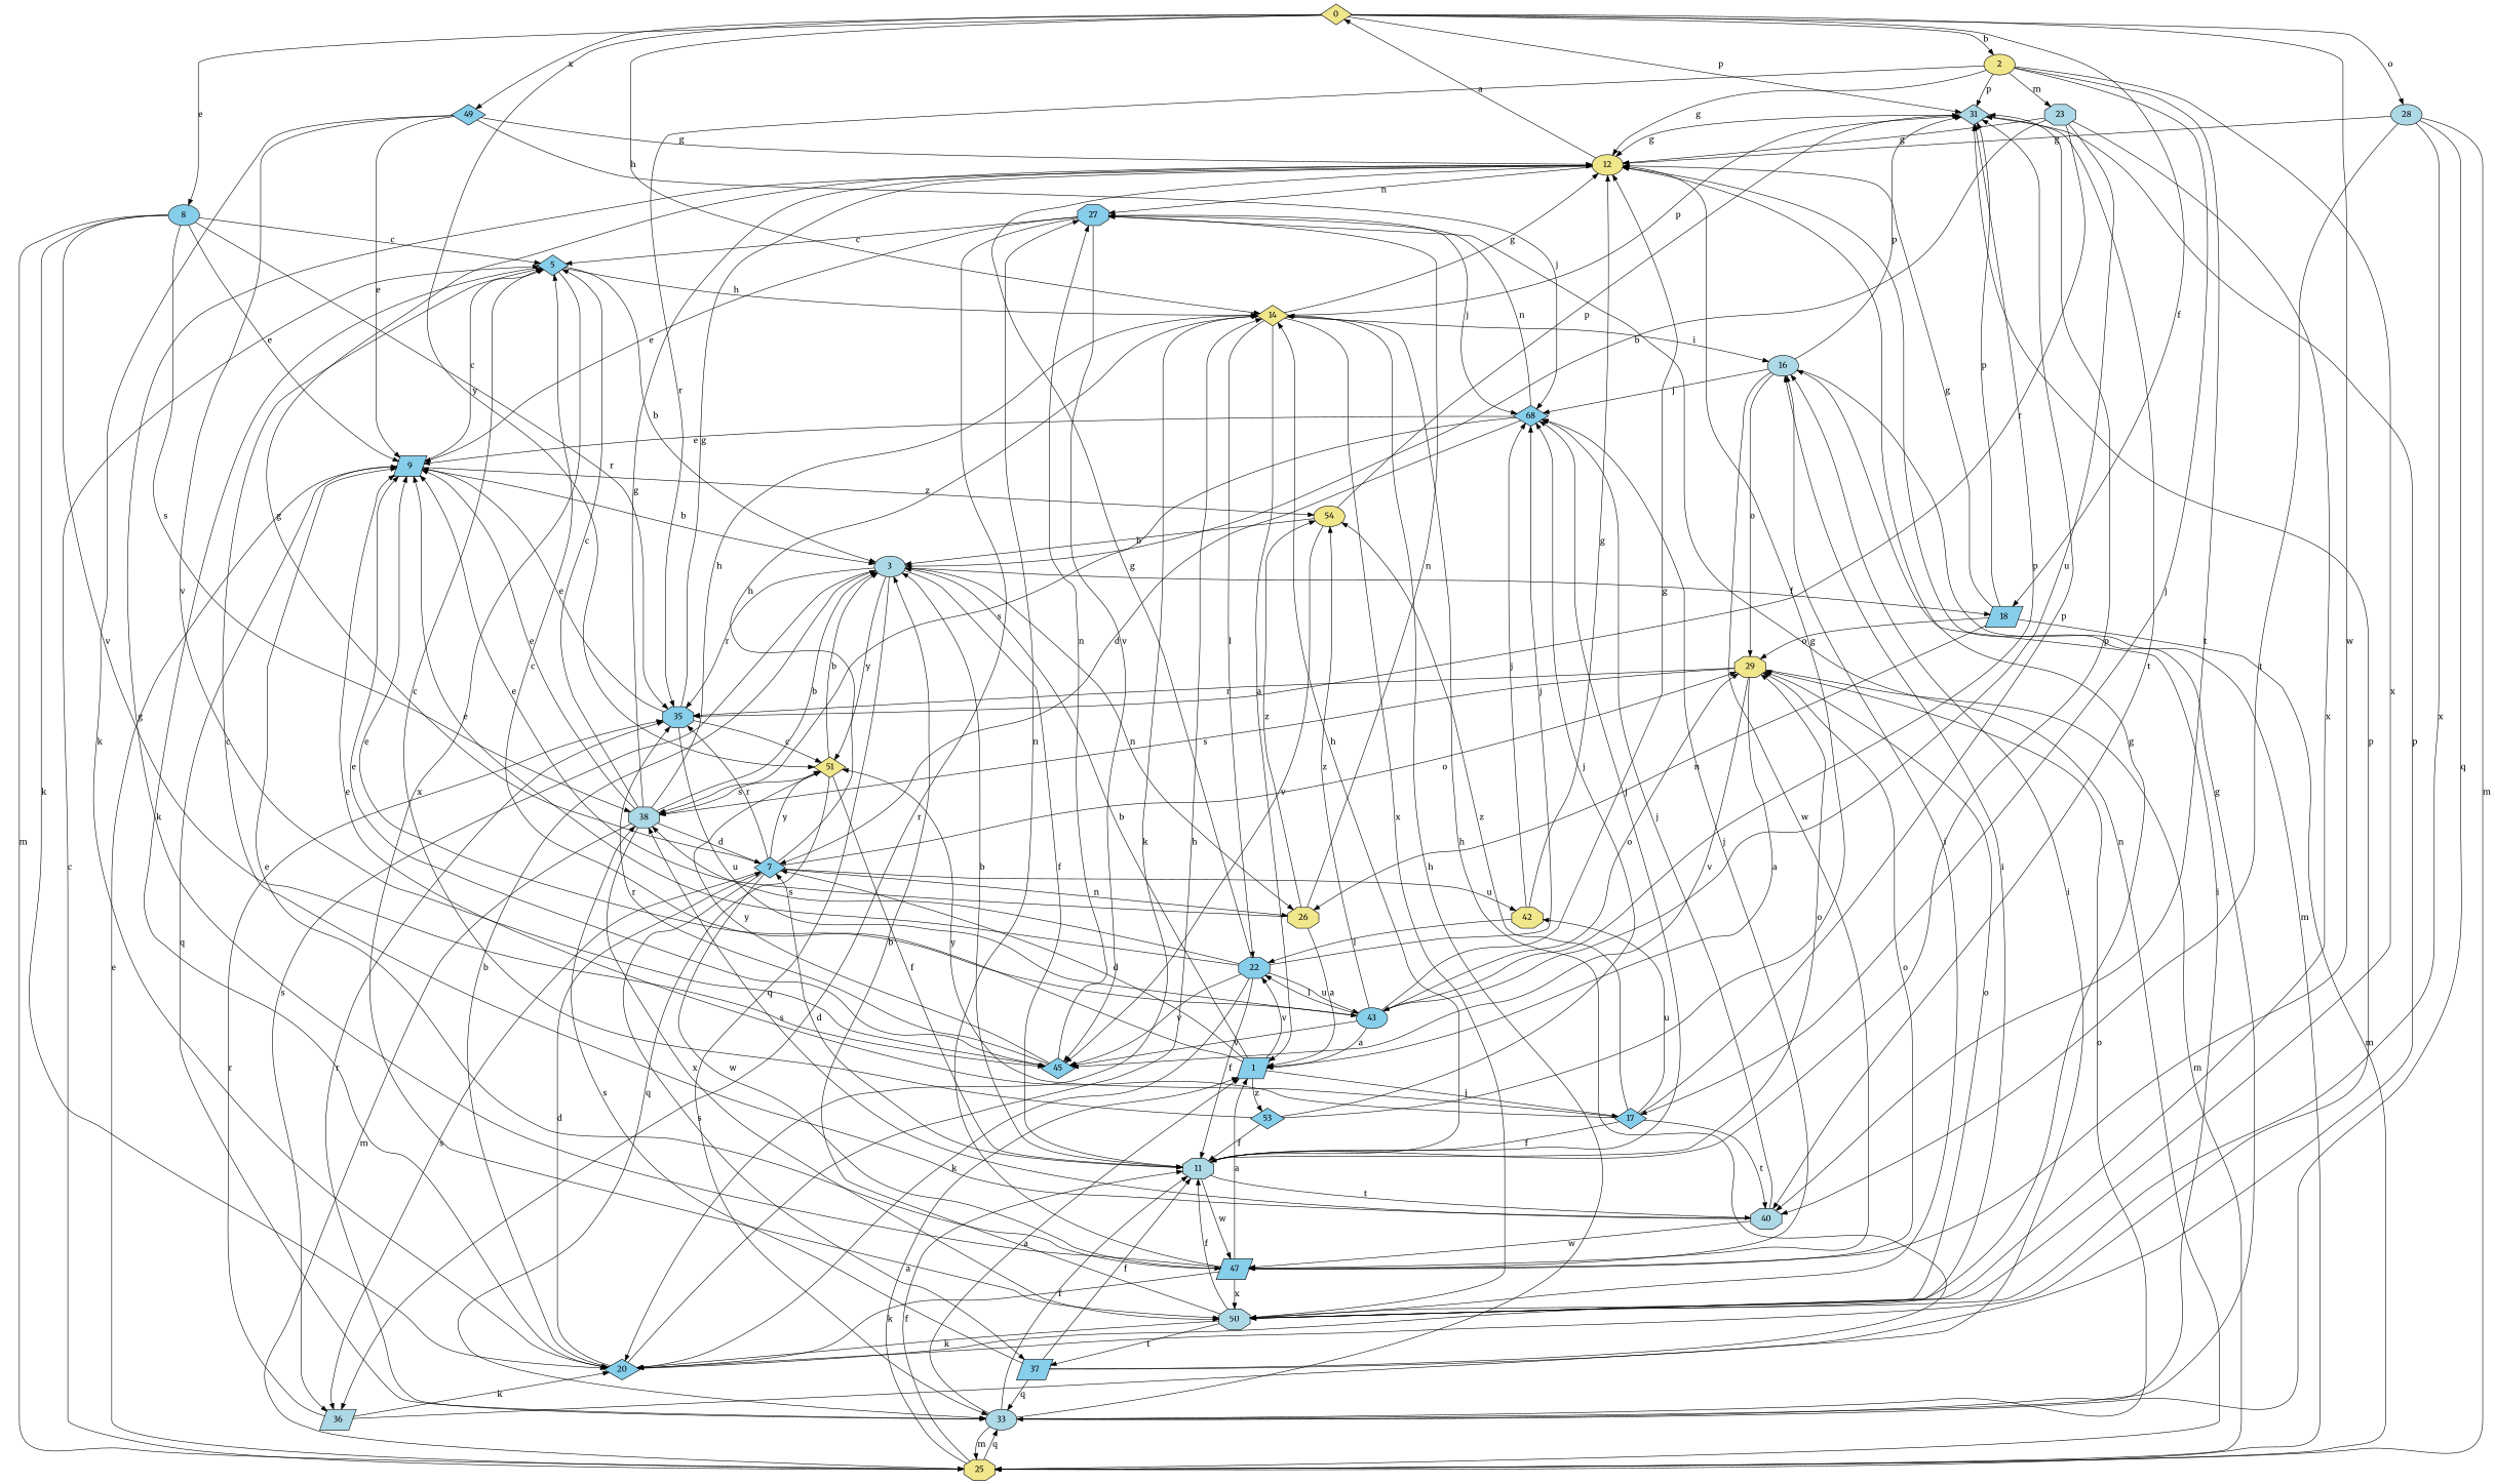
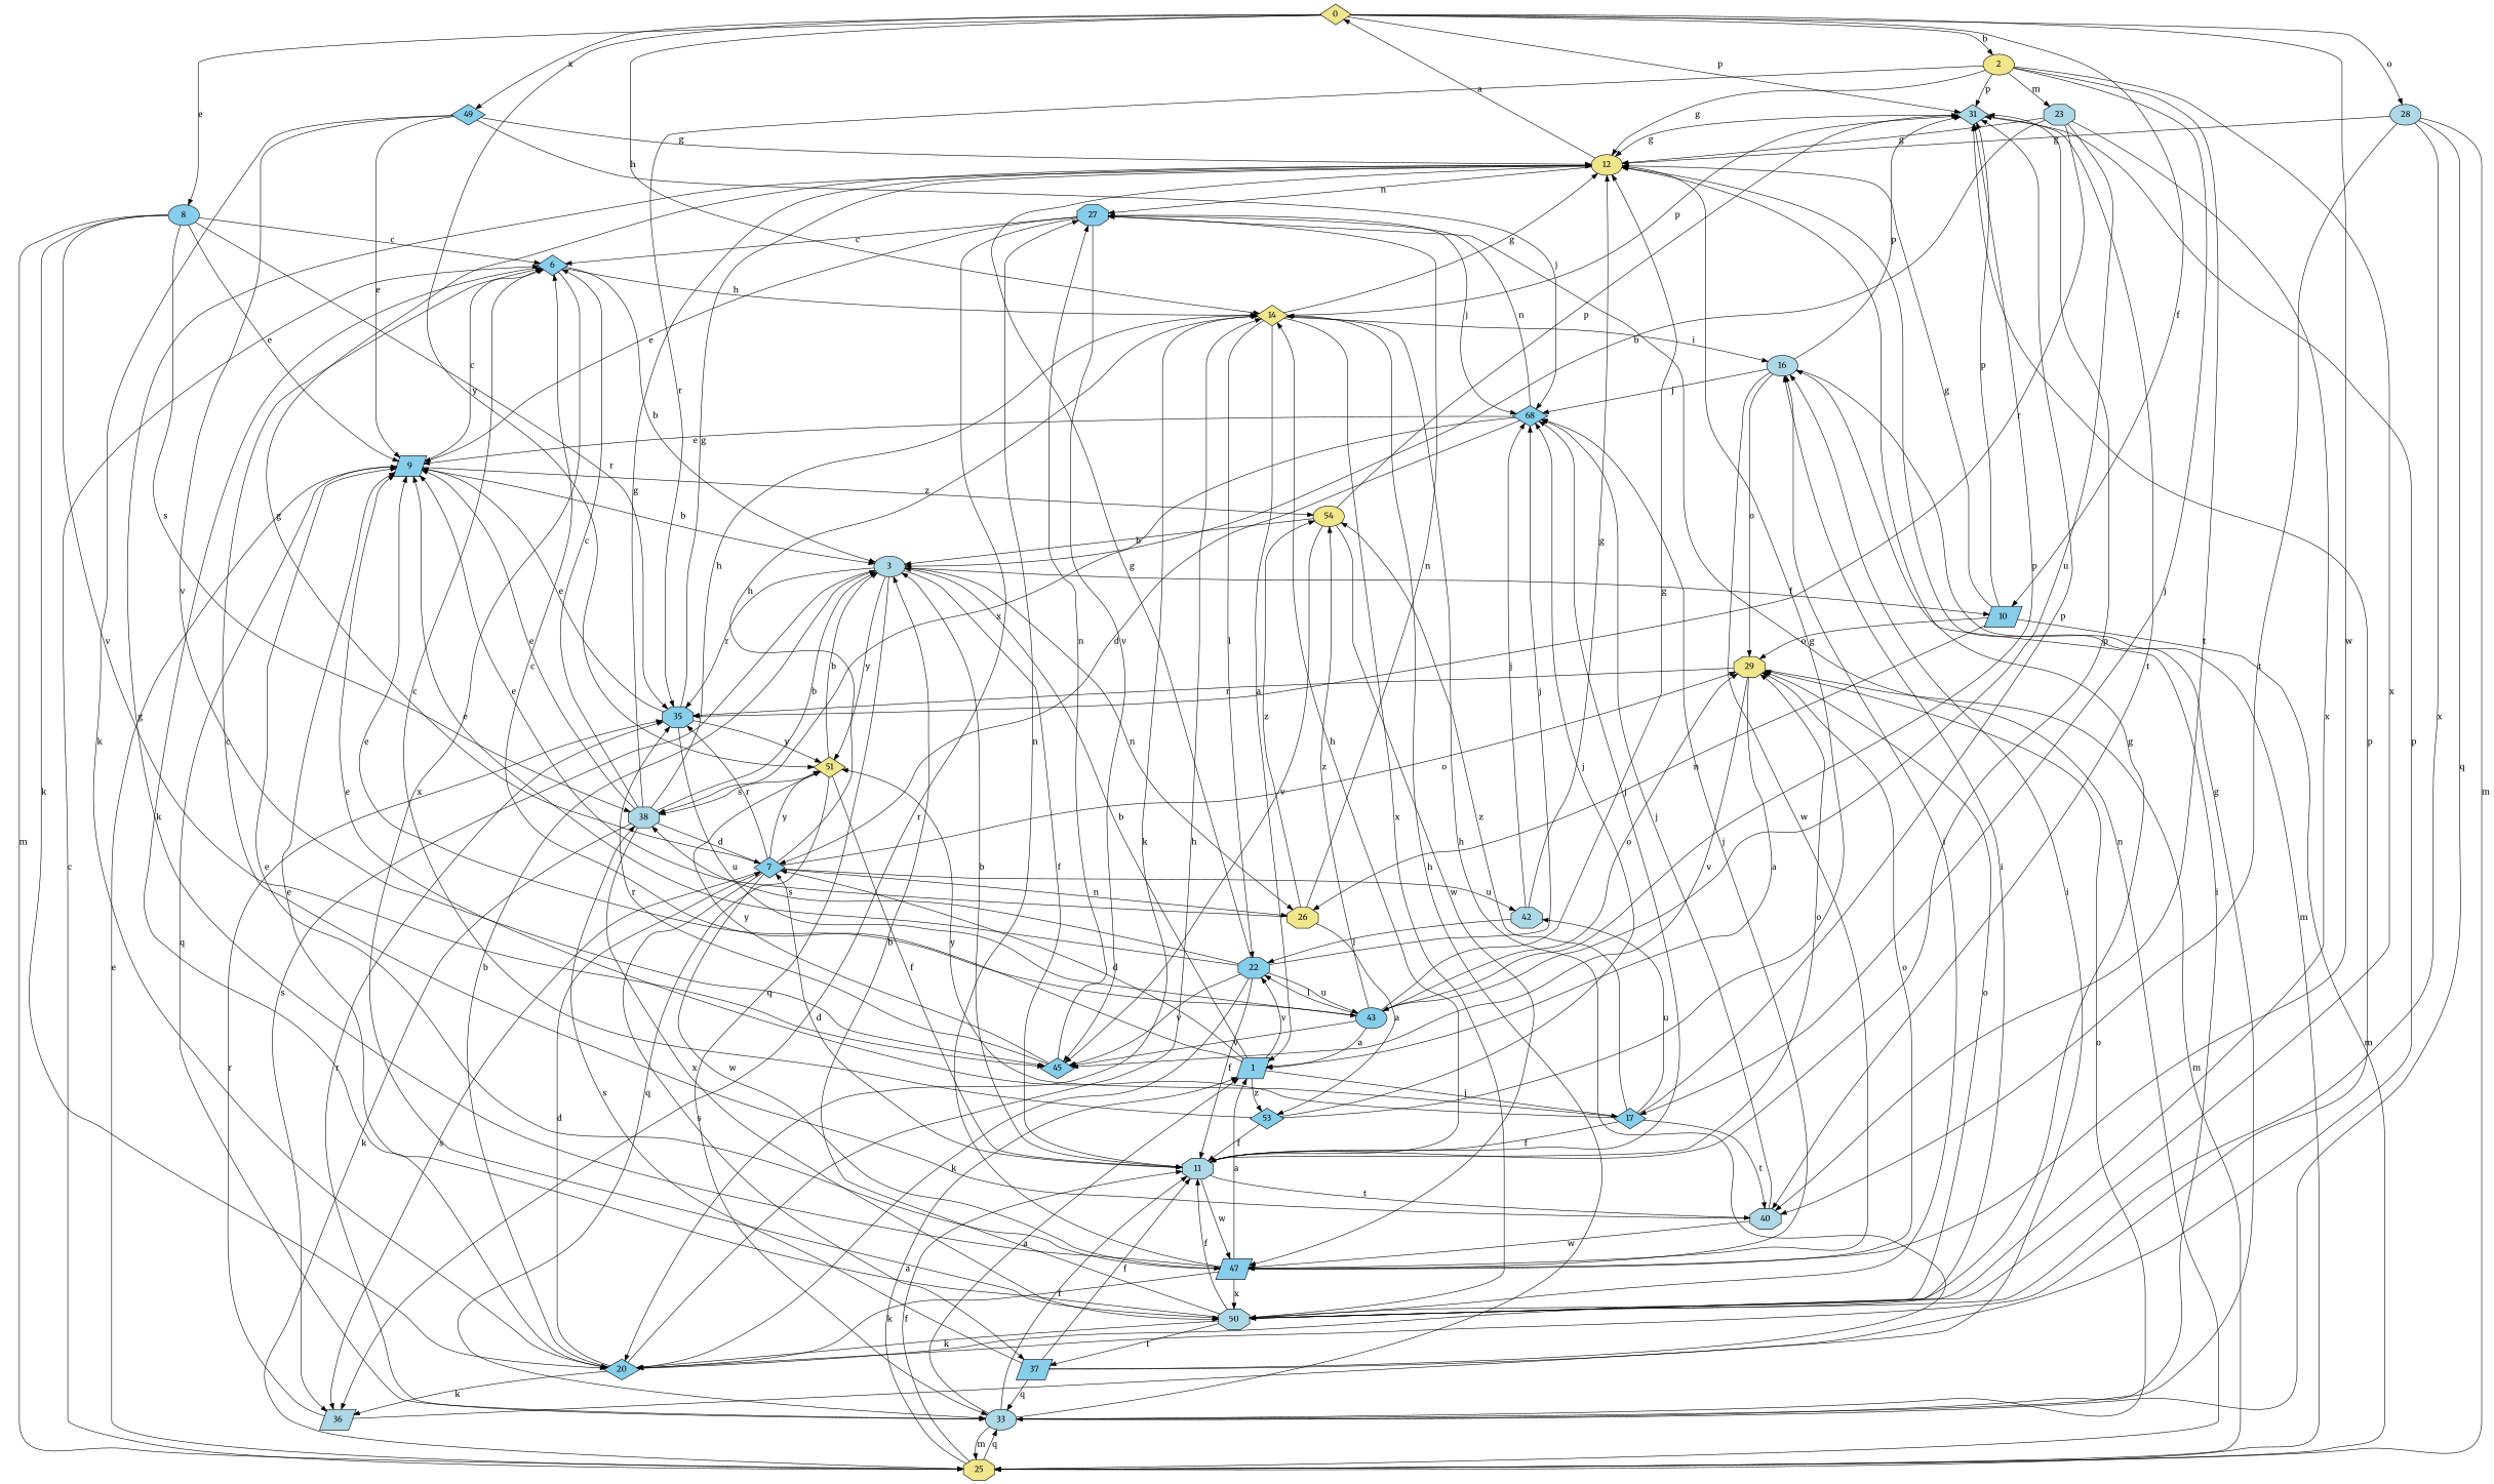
  strict digraph {
    fontname=Merriweather
    node [fillcolor=skyblue fontname=Merriweather shape=diamond style=filled]
    edge [fontname=Merriweather]
    0 [fillcolor=khaki]
    2 [fillcolor=khaki shape=ellipse]
    8 [shape=ellipse]
-   10 [shape=parallelogram label=18]
+   10 [shape=parallelogram]
    14 [fillcolor=khaki]
    28 [fillcolor=lightblue shape=ellipse]
    31 [fillcolor=lightblue]
    47 [shape=parallelogram]
    49
    51 [fillcolor=khaki]
    12 [fillcolor=khaki shape=ellipse]
    17
    23 [fillcolor=lightblue shape=octagon]
    35 [shape=octagon]
    40 [fillcolor=lightblue shape=octagon]
    50 [fillcolor=lightblue shape=octagon]
-   5
+   5 [label=6]
    20
    9 [shape=parallelogram]
    25 [fillcolor=khaki shape=octagon]
    38 [fillcolor=lightblue shape=octagon]
    45
    26 [fillcolor=khaki shape=octagon]
    29 [fillcolor=khaki shape=octagon]
    27 [shape=octagon]
    1 [shape=parallelogram]
    22 [shape=octagon]
    16 [fillcolor=lightblue shape=ellipse]
    33 [fillcolor=lightblue shape=ellipse]
    n30 [label=68]
    3 [fillcolor=lightblue shape=ellipse]
    11 [fillcolor=lightblue shape=octagon]
    7
    53
    36 [fillcolor=lightblue shape=parallelogram]
    37 [shape=parallelogram]
-   42 [fillcolor=khaki shape=octagon]
+   42 [fillcolor=lightblue shape=octagon]
    54 [fillcolor=khaki shape=ellipse]
    43 [shape=ellipse]
    0 -> 2 [label=b]
    0 -> 8 [label=e]
    0 -> 10 [label=f]
    0 -> 14 [label=h]
    0 -> 28 [label=o]
    0 -> 31 [label=p]
    0 -> 47 [label=w]
    0 -> 49 [label=x]
    0 -> 51 [label=y]
    2 -> 31 [label=p]
    2 -> 12 [label=g]
    2 -> 17 [label=j]
    2 -> 23 [label=m]
    2 -> 35 [label=r]
    2 -> 40 [label=t]
    2 -> 50 [label=x]
    8 -> 35 [label=r]
    8 -> 5 [label=c]
    8 -> 20 [label=k]
    8 -> 9 [label=e]
    8 -> 25 [label=m]
    8 -> 38 [label=s]
    8 -> 45 [label=v]
    10 -> 31 [label=p]
    10 -> 12 [label=g]
    10 -> 25 [label=m]
    10 -> 26 [label=n]
    10 -> 29 [label=o]
    14 -> 31 [label=p]
    14 -> 12 [label=g]
    14 -> 50 [label=x]
    14 -> 20 [label=k]
    14 -> 1 [label=a]
    14 -> 22 [label=l]
    14 -> 16 [label=i]
    28 -> 12 [label=g]
    28 -> 40 [label=t]
    28 -> 50 [label=x]
    28 -> 25 [label=m]
    28 -> 33 [label=q]
    31 -> 12 [label=g]
    31 -> 40 [label=t]
    47 -> 12 [label=g]
    47 -> 50 [label=x]
    47 -> 20 [label=k]
    47 -> 9 [label=e]
    47 -> 29 [label=o]
    47 -> 27 [label=n]
    47 -> 1 [label=a]
    47 -> n30 [label=j]
    49 -> 12 [label=g]
    49 -> 20 [label=k]
    49 -> 9 [label=e]
    49 -> 45 [label=v]
    49 -> n30 [label=j]
    51 -> 38 [label=s]
    51 -> 33 [label=q]
    51 -> 3 [label=b]
    51 -> 11 [label=f]
    12 -> 0 [label=a]
    12 -> 27 [label=n]
    17 -> 31 [label=p]
    17 -> 51 [label=y]
    17 -> 40 [label=t]
    17 -> 9 [label=e]
    17 -> 11 [label=f]
    17 -> 42 [label=u]
    17 -> 54 [label=z]
    23 -> 12 [label=g]
    23 -> 35 [label=r]
    23 -> 50 [label=x]
    23 -> 3 [label=b]
    23 -> 43 [label=u]
-   35 -> 51 [label=c]
+   35 -> 51 [label=y]
    35 -> 12 [label=g]
    35 -> 9 [label=e]
    35 -> 43 [label=u]
    40 -> 47 [label=w]
    40 -> 5 [label=c]
-   40 -> 38 [label=s]
    40 -> n30 [label=j]
    50 -> 12 [label=g]
    50 -> 20 [label=k]
-   45 -> 9 [label=e]
+   50 -> 9 [label=e]
    50 -> 29 [label=o]
    50 -> 16 [label=i]
    50 -> 3 [label=b]
    50 -> 11 [label=f]
    50 -> 37 [label=t]
    5 -> 14 [label=h]
    5 -> 50 [label=x]
    5 -> 20 [label=k]
    5 -> 3 [label=b]
    20 -> 14 [label=h]
    20 -> 31 [label=p]
    20 -> 16 [label=i]
    20 -> 3 [label=b]
    20 -> 7 [label=d]
    9 -> 5 [label=c]
    9 -> 33 [label=q]
    9 -> 3 [label=b]
    9 -> 54 [label=z]
    25 -> 5 [label=c]
    25 -> 9 [label=e]
    25 -> 27 [label=n]
    25 -> 1 [label=a]
    25 -> 33 [label=q]
    25 -> 11 [label=f]
    38 -> 14 [label=h]
    38 -> 12 [label=g]
    38 -> 50 [label=x]
    38 -> 5 [label=c]
    38 -> 9 [label=e]
-   38 -> 25 [label=m]
+   38 -> 25 [label=k]
    38 -> 3 [label=b]
    38 -> 7 [label=d]
    45 -> 51 [label=y]
    45 -> 35 [label=r]
    45 -> 27 [label=n]
    26 -> 9 [label=e]
    26 -> 27 [label=n]
-   26 -> 1 [label=a]
+   26 -> 53 [label=a]
    26 -> 54 [label=z]
    29 -> 35 [label=r]
    29 -> 25 [label=m]
-   29 -> 38 [label=s]
    29 -> 45 [label=v]
    29 -> 1 [label=a]
    27 -> 5 [label=c]
    27 -> 9 [label=e]
    27 -> 45 [label=v]
    27 -> n30 [label=j]
    27 -> 36 [label=r]
    1 -> 17 [label=j]
    1 -> 5 [label=c]
    1 -> 22 [label=v]
    1 -> 3 [label=b]
    1 -> 7 [label=d]
    1 -> 53 [label=z]
    22 -> 12 [label=g]
    22 -> 20 [label=k]
    22 -> 9 [label=e]
    22 -> 38 [label=s]
    22 -> 45 [label=v]
    22 -> n30 [label=j]
    22 -> 11 [label=f]
    22 -> 43 [label=u]
    16 -> 31 [label=p]
    16 -> 47 [label=w]
    16 -> 25 [label=m]
    16 -> 29 [label=o]
    16 -> n30 [label=j]
    33 -> 14 [label=h]
    33 -> 12 [label=g]
    33 -> 35 [label=r]
    33 -> 25 [label=m]
    33 -> 29 [label=o]
    33 -> 1 [label=a]
    33 -> 16 [label=i]
    33 -> 11 [label=f]
    n30 -> 9 [label=e]
-   n30 -> 38 [label=s]
+   n30 -> 38 [label=x]
    n30 -> 27 [label=n]
    n30 -> 7 [label=d]
    3 -> 10 [label=f]
    3 -> 51 [label=y]
    3 -> 35 [label=r]
    3 -> 26 [label=n]
    3 -> 33 [label=q]
    3 -> 11 [label=f]
    3 -> 36 [label=s]
    11 -> 14 [label=h]
    11 -> 31 [label=p]
    11 -> 47 [label=w]
    11 -> 40 [label=t]
    11 -> 29 [label=o]
    11 -> n30 [label=j]
    11 -> 3 [label=b]
    11 -> 7 [label=d]
    7 -> 14 [label=h]
    7 -> 47 [label=w]
    7 -> 51 [label=y]
    7 -> 12 [label=g]
    7 -> 35 [label=r]
    7 -> 26 [label=n]
    7 -> 29 [label=o]
    7 -> 36 [label=s]
    7 -> 37 [label=s]
    7 -> 42 [label=u]
    53 -> 12 [label=g]
    53 -> 5 [label=c]
    53 -> n30 [label=j]
    53 -> 11 [label=f]
    36 -> 35 [label=r]
-   36 -> 20 [label=k]
+   20 -> 36 [label=k]
    36 -> 16 [label=i]
    37 -> 14 [label=h]
    37 -> 31 [label=p]
    37 -> 38 [label=s]
    37 -> 33 [label=q]
    37 -> 11 [label=f]
    42 -> 12 [label=g]
    42 -> 22 [label=l]
    42 -> n30 [label=j]
    54 -> 31 [label=p]
+   54 -> 47 [label=w]
    54 -> 45 [label=v]
    54 -> 3 [label=b]
    43 -> 31 [label=p]
    43 -> 12 [label=g]
    43 -> 9 [label=e]
    43 -> 45 [label=v]
    43 -> 29 [label=o]
    43 -> 1 [label=a]
    43 -> 22 [label=l]
    43 -> 54 [label=z]
  }
